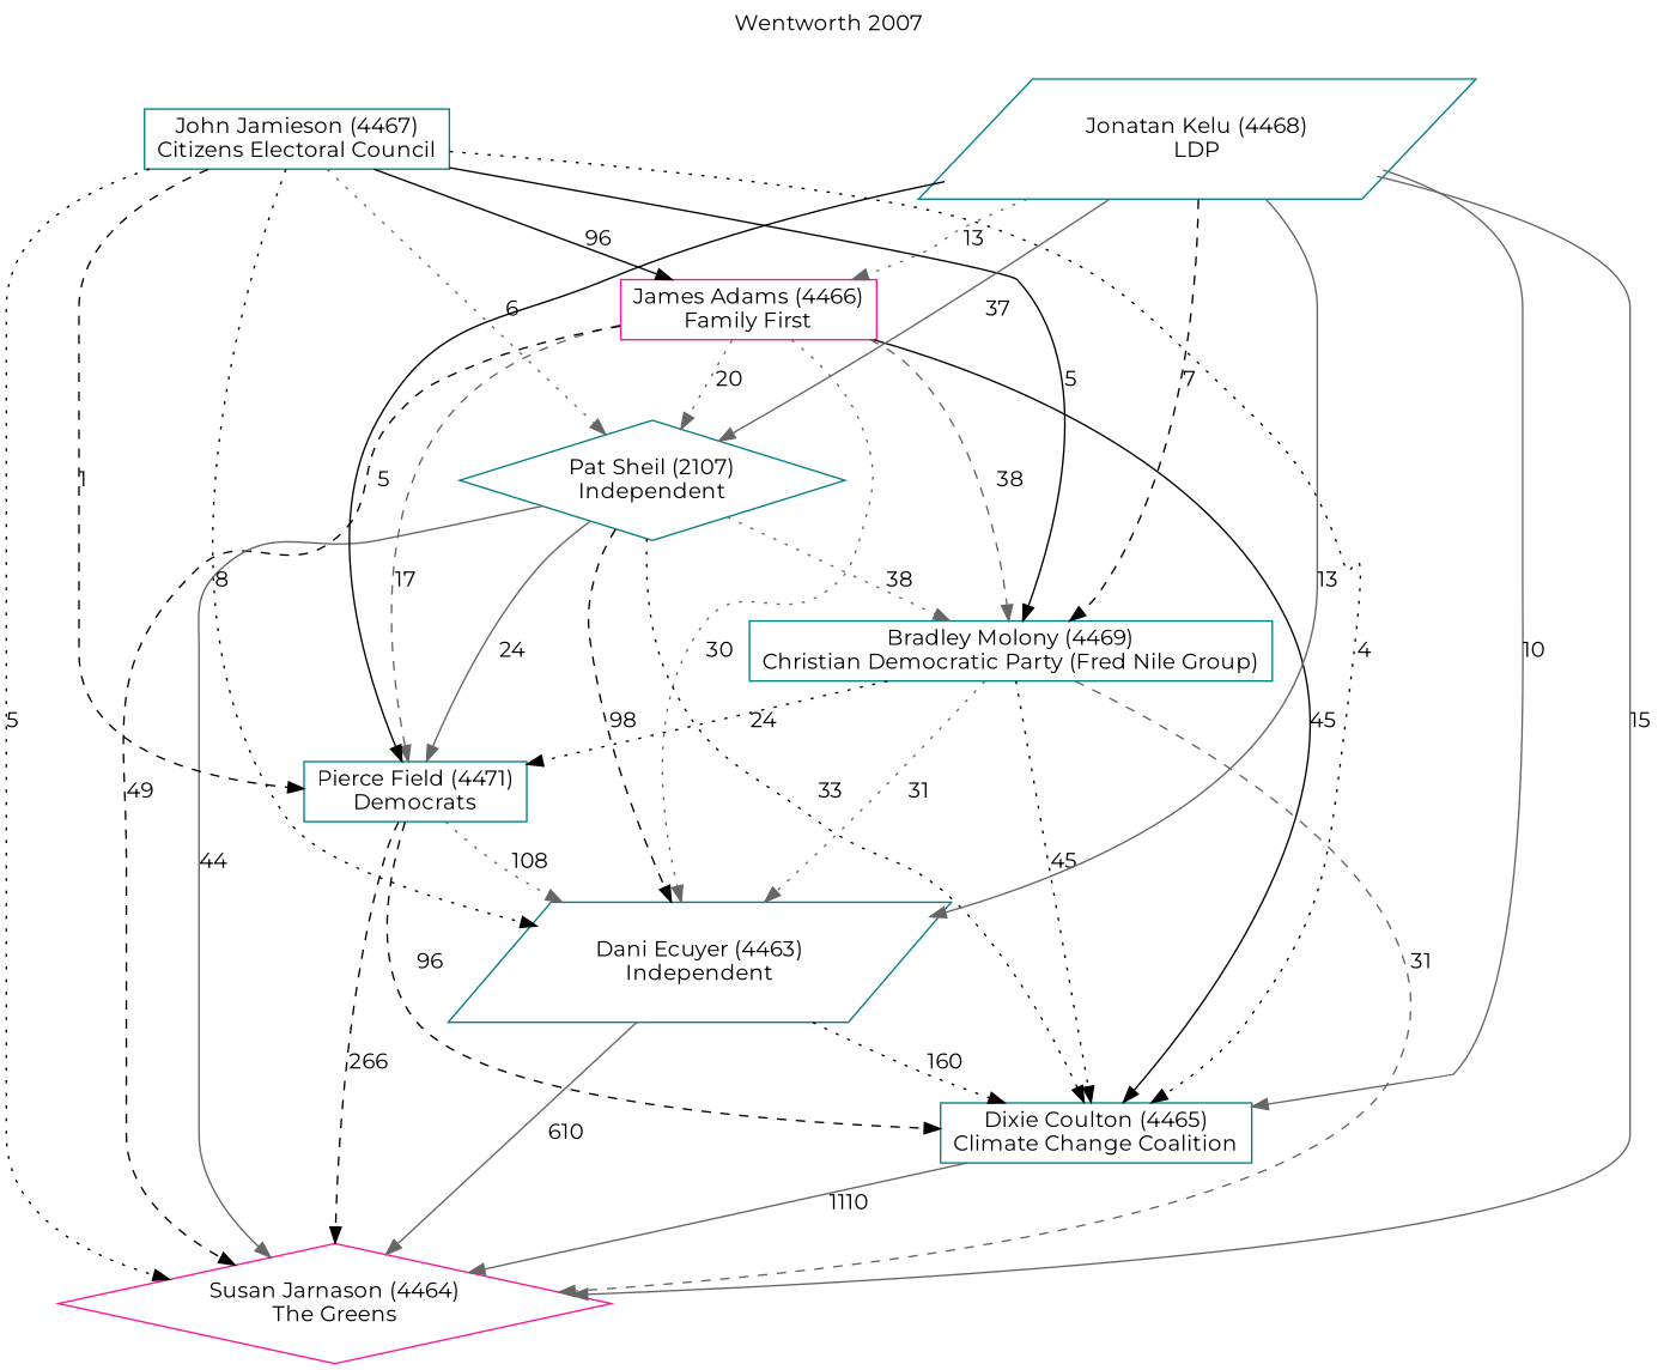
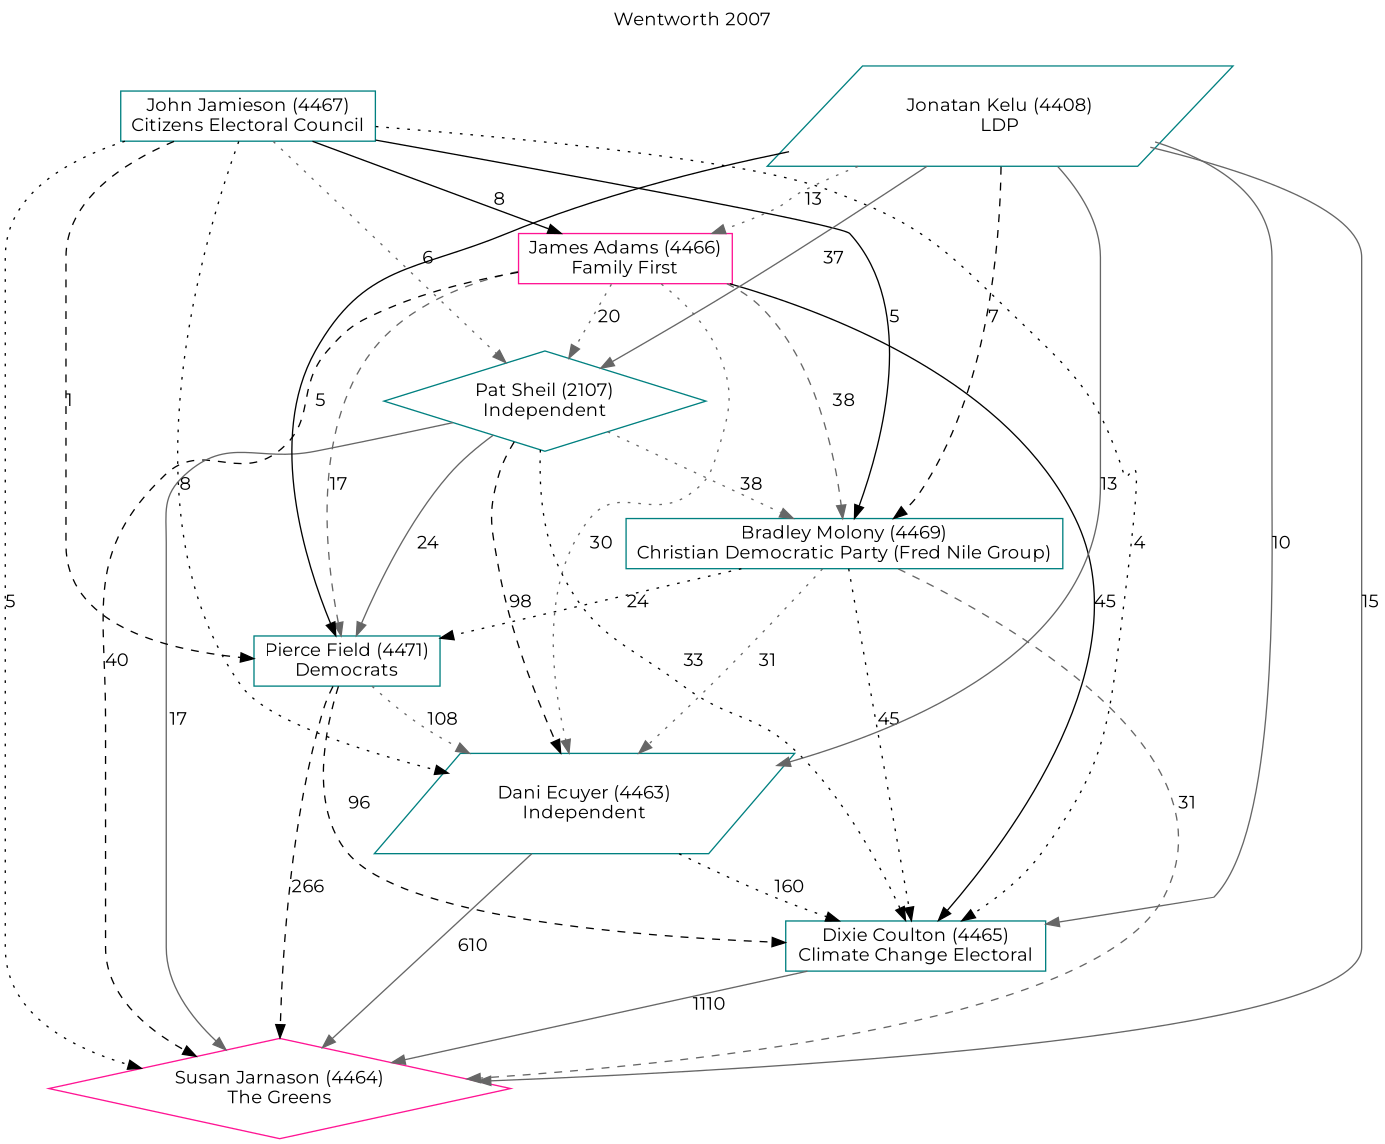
  digraph {
    fontname=Montserrat
    label="Wentworth 2007"
    labelloc=t
    mclimit=10
    node [color=teal fontname=Montserrat shape=box]
    edge [color=gray40 fontname=Montserrat style=dotted]
    n1 [label="Bradley Molony (4469)\nChristian Democratic Party (Fred Nile Group)"]
    n2 [label="Dani Ecuyer (4463)\nIndependent" shape=parallelogram]
-   n3 [label="Dixie Coulton (4465)\nClimate Change Coalition"]
+   n3 [label="Dixie Coulton (4465)\nClimate Change Electoral"]
    n4 [label="Pierce Field (4471)\nDemocrats"]
    n5 [color=deeppink label="Susan Jarnason (4464)\nThe Greens" shape=diamond]
    n6 [color=deeppink label="James Adams (4466)\nFamily First"]
    n7 [label="Pat Sheil (2107)\nIndependent" shape=diamond]
    n8 [label="John Jamieson (4467)\nCitizens Electoral Council"]
-   n9 [label="Jonatan Kelu (4468)\nLDP" shape=parallelogram]
+   n9 [label="Jonatan Kelu (4408)\nLDP" shape=parallelogram]
    n1 -> n2 [label=31]
    n1 -> n3 [color=black label=45]
    n1 -> n4 [color=black label=24]
    n1 -> n5 [label=31 style=dashed]
    n2 -> n3 [color=black label=160]
    n2 -> n5 [label=610 style=solid]
    n3 -> n5 [label=1110 style=solid]
    n4 -> n2 [label=108]
    n4 -> n3 [color=black label=96 style=dashed]
    n4 -> n5 [color=black label=266 style=dashed]
    n6 -> n1 [label=38 style=dashed]
    n6 -> n2 [label=30]
    n6 -> n3 [color=black label=45 style=solid]
    n6 -> n4 [label=17 style=dashed]
-   n6 -> n5 [color=black label=49 style=dashed]
+   n6 -> n5 [color=black label=40 style=dashed]
    n6 -> n7 [label=20]
    n7 -> n1 [label=38]
    n7 -> n2 [color=black label=98 style=dashed]
    n7 -> n3 [color=black label=33]
    n7 -> n4 [label=24 style=solid]
-   n7 -> n5 [label=44 style=solid]
+   n7 -> n5 [label=17 style=solid]
    n8 -> n1 [color=black label=5 style=solid]
    n8 -> n2 [color=black label=8]
    n8 -> n3 [color=black label=4]
    n8 -> n4 [color=black label=1 style=dashed]
    n8 -> n5 [color=black label=5]
-   n8 -> n6 [color=black label=96 style=solid]
+   n8 -> n6 [color=black label=8 style=solid]
    n8 -> n7 [label=6]
    n9 -> n1 [color=black label=7 style=dashed]
    n9 -> n2 [label=13 style=solid]
    n9 -> n3 [label=10 style=solid]
    n9 -> n4 [color=black label=5 style=solid]
    n9 -> n5 [label=15 style=solid]
    n9 -> n6 [label=13]
    n9 -> n7 [label=37 style=solid]
  }
